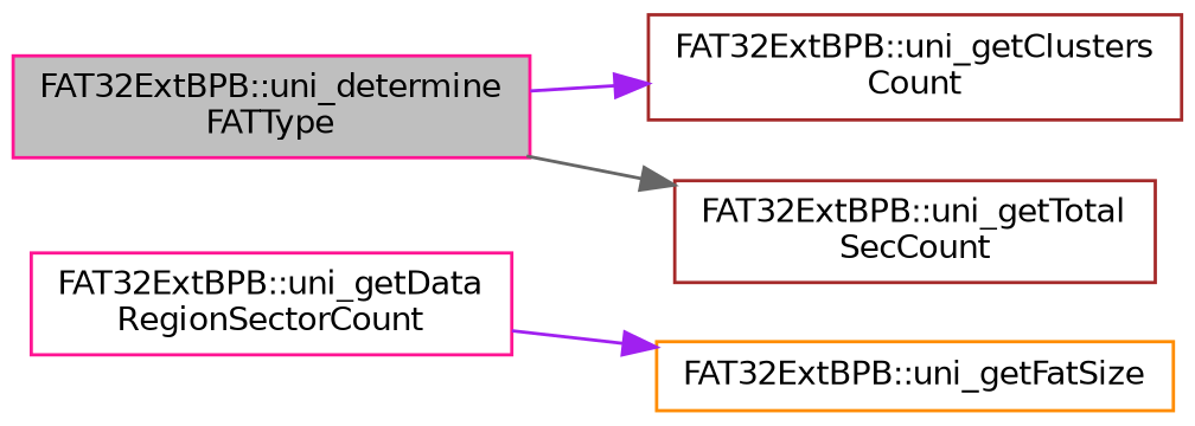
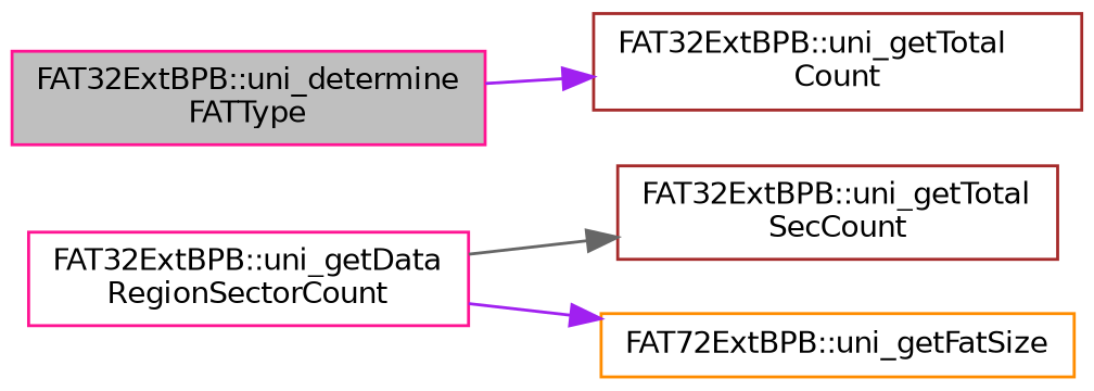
  digraph {
    rankdir=LR
    node [color=deeppink fillcolor=white fontname=Helvetica fontsize=10 shape=record style=filled]
    edge [color=purple fontname=Helvetica fontsize=10 labelfontname=Helvetica labelfontsize=10 style=solid]
    n1 [fillcolor=grey75 fontcolor=black height=0.2 label="FAT32ExtBPB::uni_determine\lFATType" width=0.4]
-   n2 [color=brown height=0.2 label="FAT32ExtBPB::uni_getClusters\lCount" width=0.4]
+   n2 [color=brown height=0.2 label="FAT32ExtBPB::uni_getTotal\lCount" width=0.4]
    n3 [height=0.2 label="FAT32ExtBPB::uni_getData\lRegionSectorCount" width=0.4]
    n4 [color=brown height=0.2 label="FAT32ExtBPB::uni_getTotal\lSecCount" width=0.4]
-   n5 [color=darkorange height=0.2 label="FAT32ExtBPB::uni_getFatSize" width=0.4]
+   n5 [color=darkorange height=0.2 label="FAT72ExtBPB::uni_getFatSize" width=0.4]
    n1 -> n2
-   n1 -> n4 [color=gray40]
+   n3 -> n4 [color=gray40]
    n3 -> n5
  }
